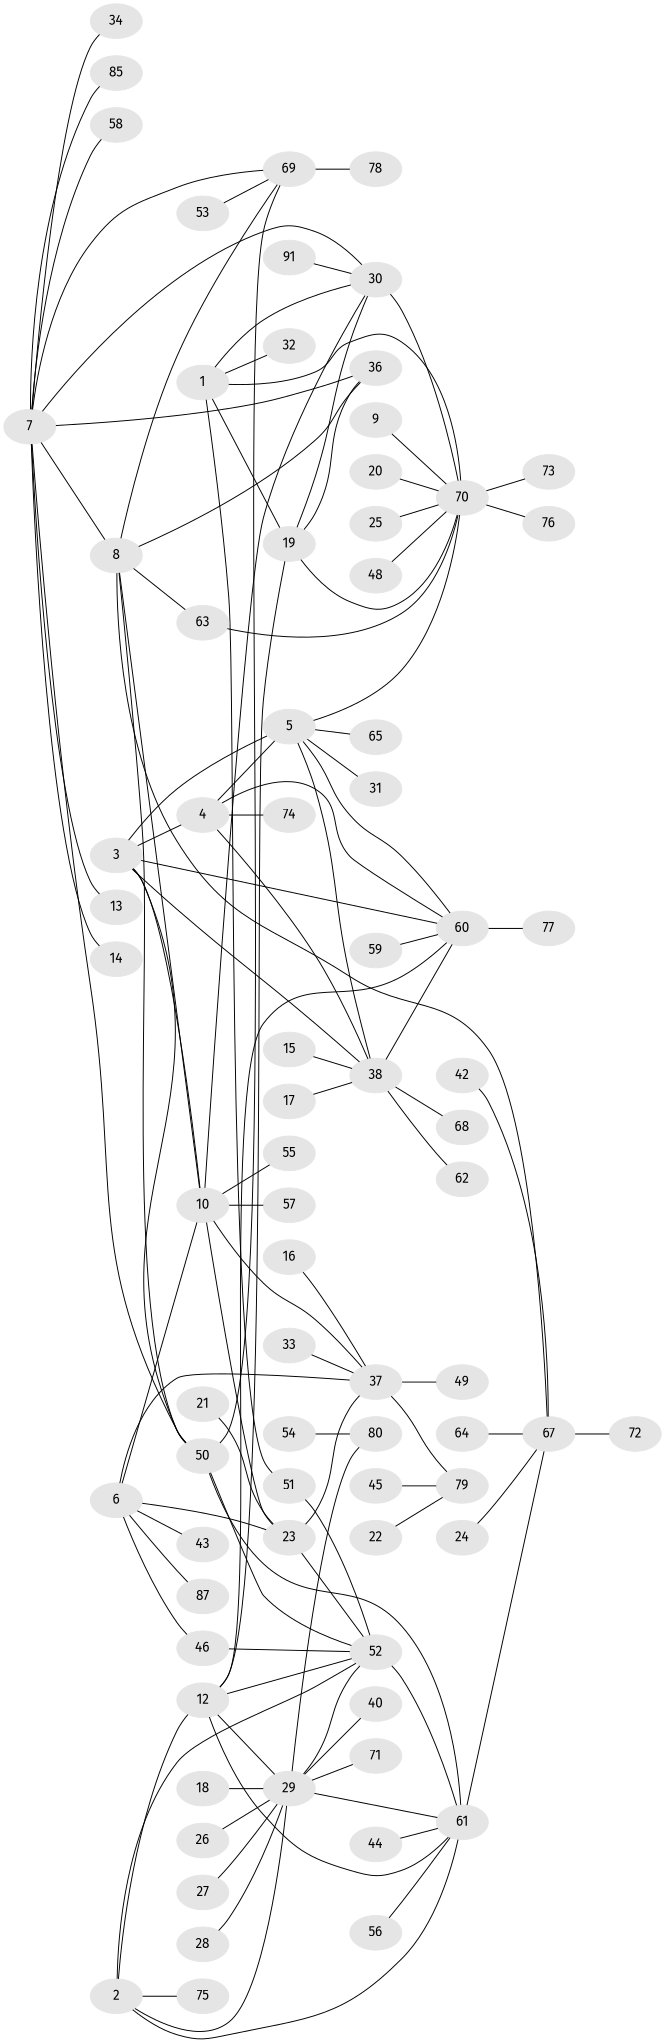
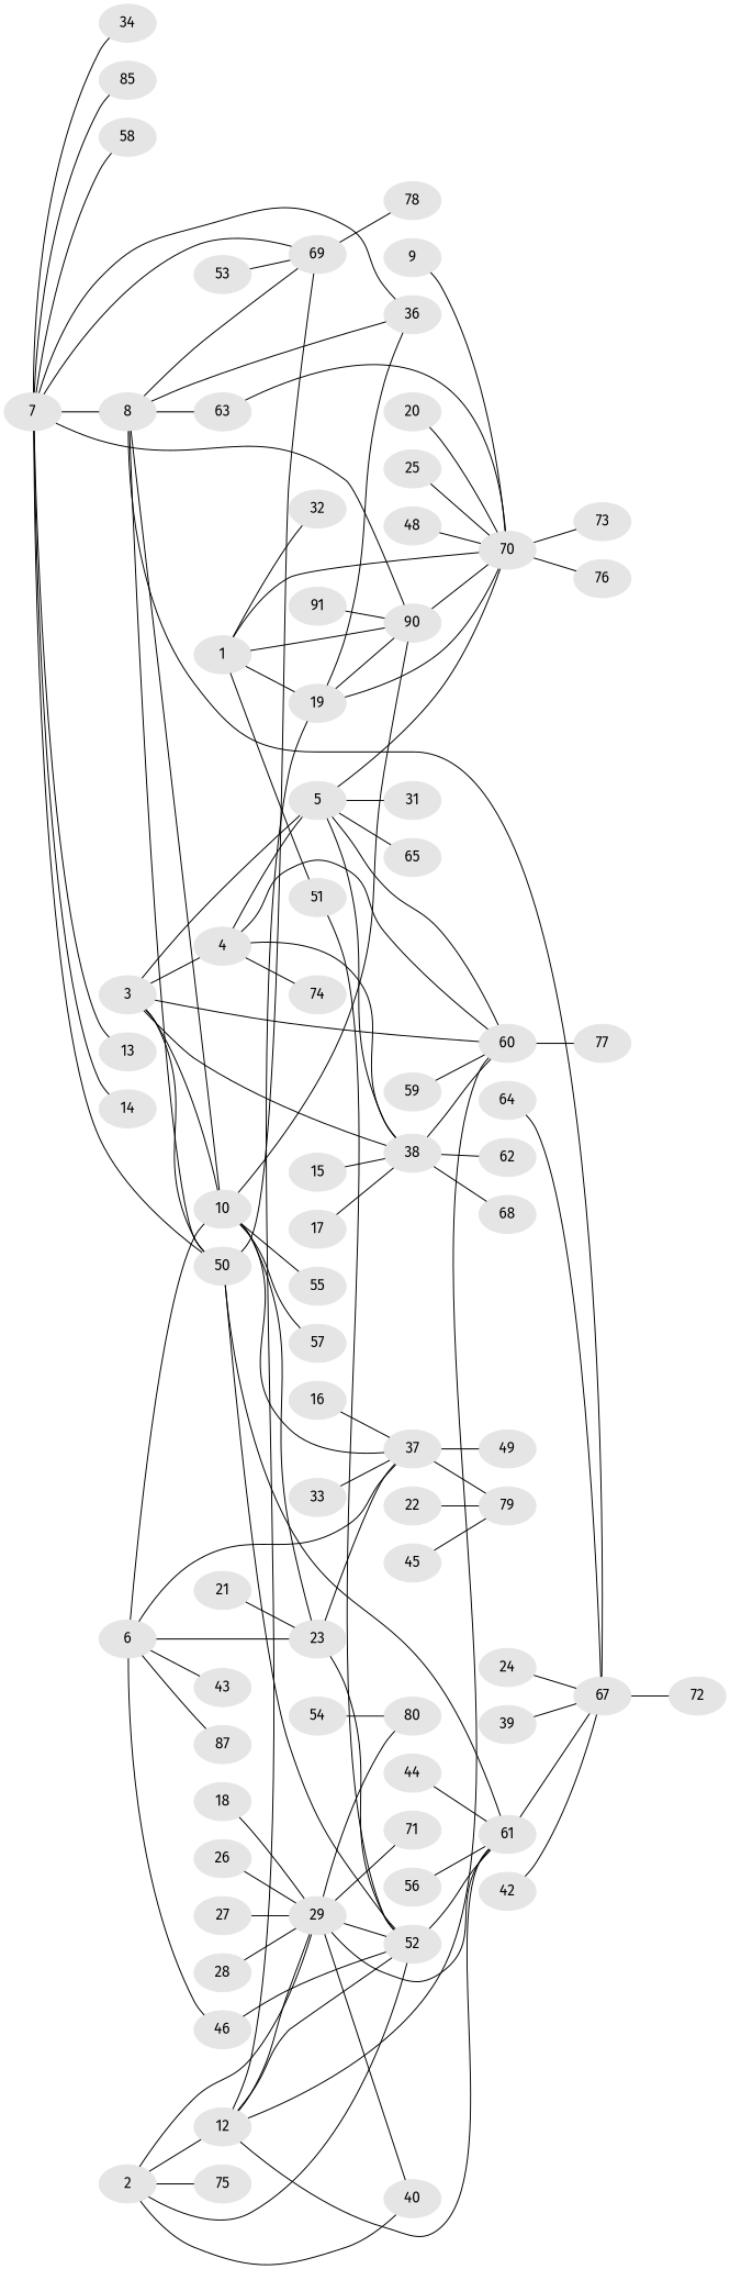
  graph {
    fontname="Fira Sans"
    rankdir=LR
    node [color=gray90 fontname="Fira Sans" style=filled]
    edge [fontname="Fira Sans" weight=1.0]
    1
    19
-   30
+   30 [label=90]
    32
    51
    70
    36
    52
    73
    76
    2
    12
    29
    61
    75
    60
    40
    71
    80
    67
    3
    4
    5
    10
    38
    50
    74
    31
    65
    23
    37
    55
    57
    62
    68
    69
    77
    6
    43
    46
    n41 [label=87]
    79
    49
    7
    8
    13
    14
    34
    n49 [label=85]
    58
    63
    78
    72
    9
    n55 [label=91]
    15
    16
    17
    18
    20
    21
    22
    24
    25
    26
    27
    28
    33
+   39
    42
    44
    45
    48
    53
    54
    56
    59
    64
    1 -- 19 [weight=2.0]
    1 -- 30 [weight=2.0]
    1 -- 32
    1 -- 51
    1 -- 70 [weight=2.0]
    19 -- 30
    19 -- 70
    19 -- 36
    30 -- 70
    51 -- 52
    70 -- 73
    70 -- 76
    52 -- 61
    2 -- 52
    2 -- 12
    2 -- 29
-   2 -- 61
+   2 -- 40
    2 -- 75
    12 -- 19
    12 -- 52
    12 -- 29
    12 -- 61
    12 -- 60
    29 -- 52
    29 -- 61
    29 -- 40
    29 -- 71
    29 -- 80
    61 -- 67
    60 -- 77
    67 -- 72
    3 -- 60
    3 -- 4
    3 -- 5
    3 -- 10
    3 -- 38
    3 -- 50
    4 -- 60
    4 -- 5
    4 -- 38
    4 -- 74
    5 -- 70
    5 -- 60
    5 -- 38
    5 -- 31
    5 -- 65
    10 -- 30
    10 -- 23
    10 -- 37
    10 -- 55
    10 -- 57
    38 -- 60
    38 -- 62
    38 -- 68
    50 -- 52
    50 -- 61
    50 -- 69
    23 -- 52
    23 -- 37
    37 -- 79
    37 -- 49
    69 -- 78
    6 -- 10 [weight=2.0]
    6 -- 23 [weight=2.0]
    6 -- 37 [weight=2.0]
    6 -- 43
    6 -- 46
    6 -- n41
    46 -- 52
    7 -- 30
    7 -- 36
    7 -- 50 [weight=2.0]
    7 -- 69 [weight=2.0]
    7 -- 8 [weight=2.0]
    7 -- 13
    7 -- 14
    7 -- 34
    7 -- n49
    7 -- 58
    8 -- 36
    8 -- 67
    8 -- 10
    8 -- 50
    8 -- 69
    8 -- 63
    63 -- 70
    9 -- 70
    n55 -- 30
    15 -- 38
    16 -- 37
    17 -- 38
    18 -- 29
    20 -- 70
    21 -- 23
    22 -- 79
    24 -- 67
    25 -- 70
    26 -- 29
    27 -- 29
    28 -- 29
    33 -- 37
+   39 -- 67
    42 -- 67
    44 -- 61
    45 -- 79
    48 -- 70
    53 -- 69
    54 -- 80
    56 -- 61
    59 -- 60
    64 -- 67
  }
